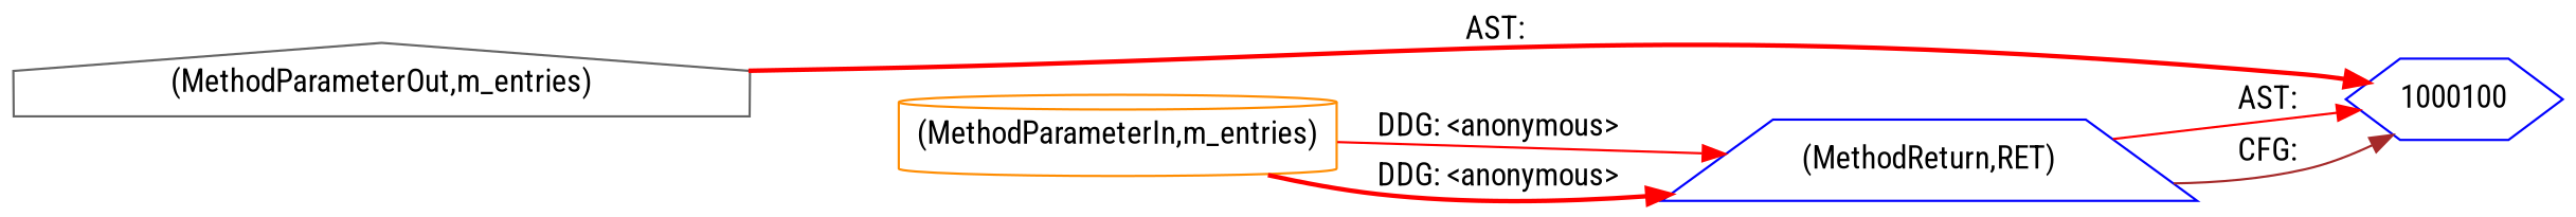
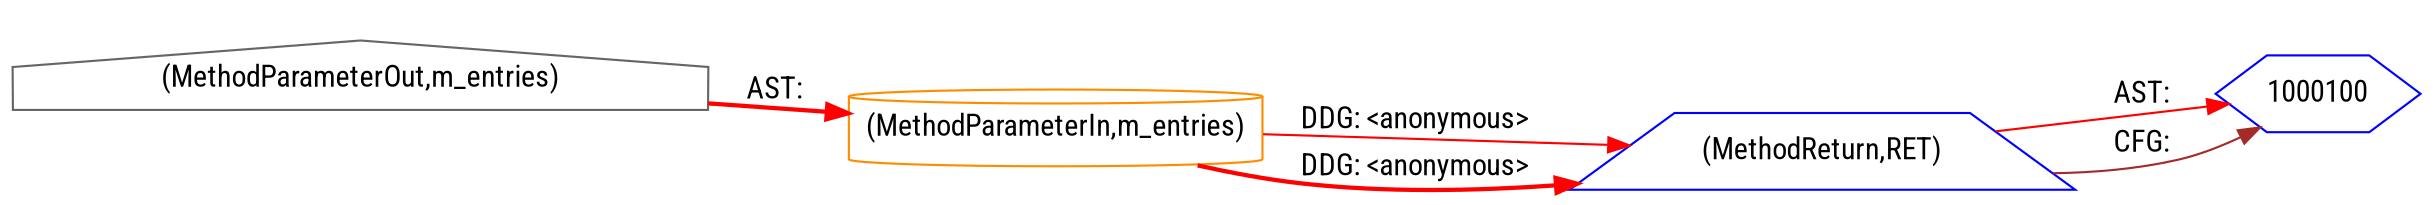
  digraph {
    fontname="Roboto Condensed"
    rankdir=LR
    node [color=blue fontname="Roboto Condensed"]
    edge [color=red fontname="Roboto Condensed" style=solid]
    n1 [label="(MethodReturn,RET)" shape=trapezium]
    1000100 [shape=hexagon]
    n3 [color=darkorange label="(MethodParameterIn,m_entries)" shape=cylinder]
    n4 [color=gray40 label="(MethodParameterOut,m_entries)" shape=house]
    n1 -> 1000100 [label="AST: "]
    n1 -> 1000100 [color=brown label="CFG: "]
    n3 -> n1 [label="DDG: <anonymous>"]
    n3 -> n1 [label="DDG: <anonymous>" style=bold]
-   n4 -> 1000100 [label="AST: " style=bold]
+   n4 -> n3 [label="AST: " style=bold]
  }
